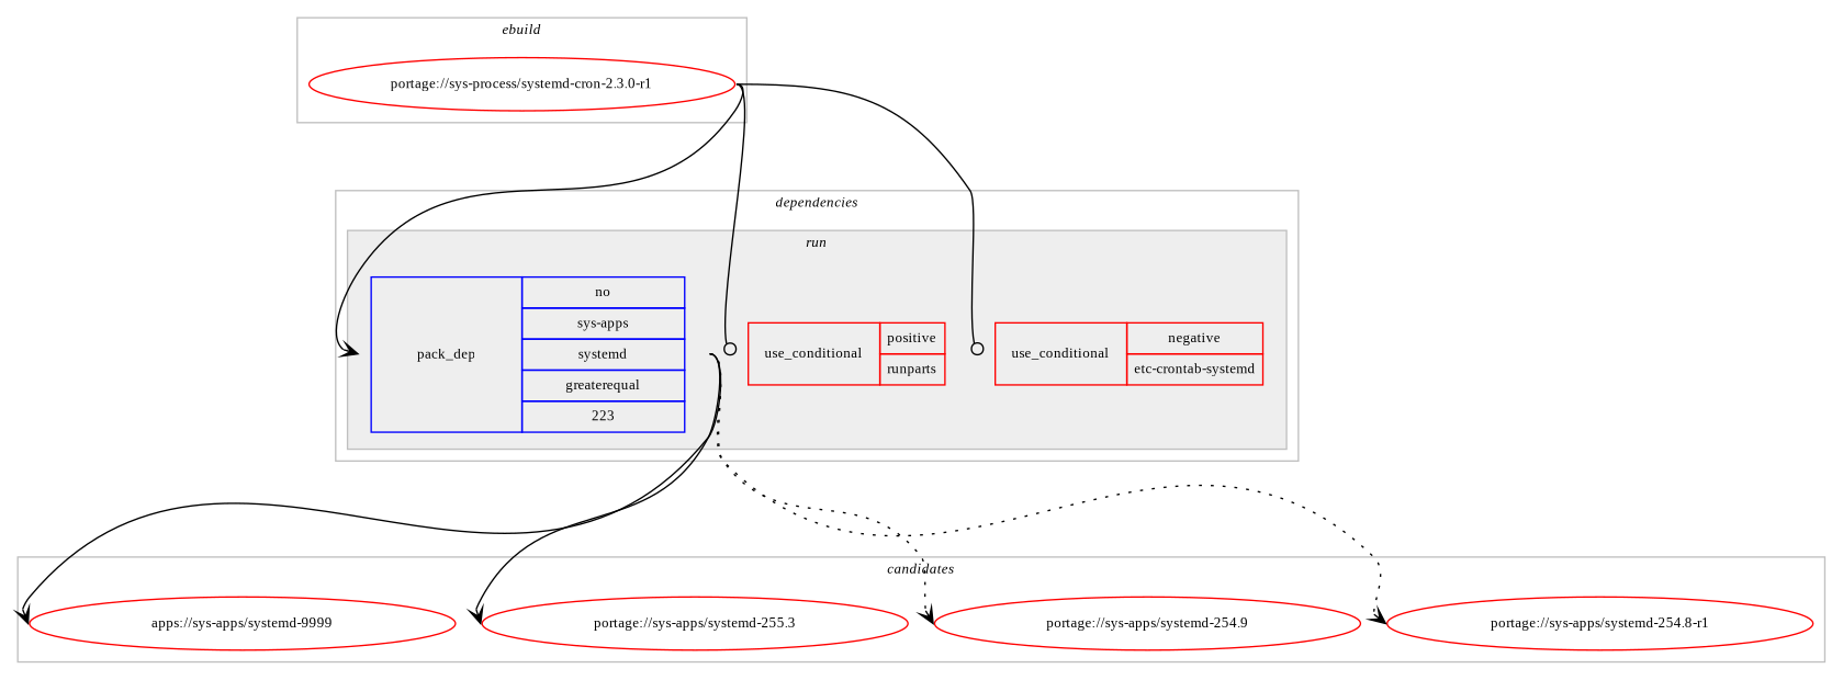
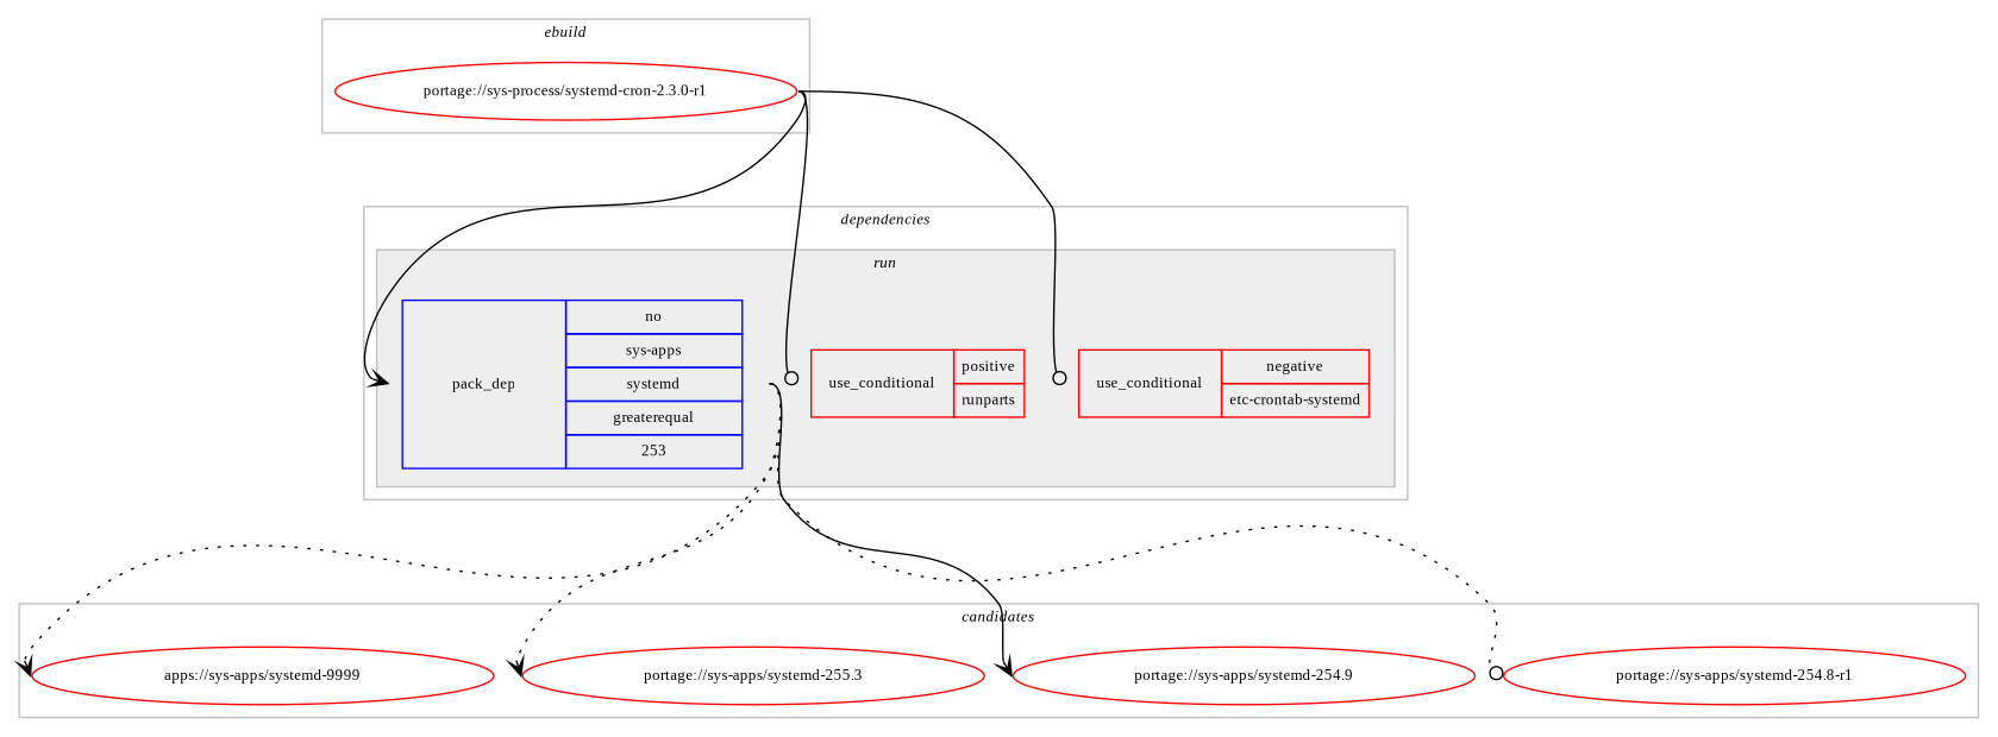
  digraph {
    compound=true
    concentrate=true
    fontname="Liberation Serif"
    fontsize=10
    newrank=true
    rankdir=TB
    ranksep=1.5
    node [color=red fontname="Liberation Serif" fontsize=10]
    edge [arrowhead=vee fontname="Liberation Serif" headport=w style=dotted tailport=e weight=100]
    n1 [label="portage://sys-process/systemd-cron-2.3.0-r1" width=4]
    n2 [label=<<TABLE BORDER="0" CELLBORDER="1" CELLSPACING="0" CELLPADDING="4"><TR><TD ROWSPAN="3" CELLPADDING="10">use_conditional</TD></TR><TR><TD>negative</TD></TR><TR><TD>etc-crontab-systemd</TD></TR></TABLE>> shape=none]
    n3 [label=<<TABLE BORDER="0" CELLBORDER="1" CELLSPACING="0" CELLPADDING="4"><TR><TD ROWSPAN="3" CELLPADDING="10">use_conditional</TD></TR><TR><TD>positive</TD></TR><TR><TD>runparts</TD></TR></TABLE>> shape=none]
-   n4 [color=blue label=<<TABLE BORDER="0" CELLBORDER="1" CELLSPACING="0" CELLPADDING="4" WIDTH="220"><TR><TD ROWSPAN="6" CELLPADDING="30">pack_dep</TD></TR><TR><TD WIDTH="110">no</TD></TR><TR><TD>sys-apps</TD></TR><TR><TD>systemd</TD></TR><TR><TD>greaterequal</TD></TR><TR><TD>223</TD></TR></TABLE>> shape=none]
+   n4 [color=blue label=<<TABLE BORDER="0" CELLBORDER="1" CELLSPACING="0" CELLPADDING="4" WIDTH="220"><TR><TD ROWSPAN="6" CELLPADDING="30">pack_dep</TD></TR><TR><TD WIDTH="110">no</TD></TR><TR><TD>sys-apps</TD></TR><TR><TD>systemd</TD></TR><TR><TD>greaterequal</TD></TR><TR><TD>253</TD></TR></TABLE>> shape=none]
    n5 [label="portage://sys-apps/systemd-254.8-r1" width=4]
    n6 [label="portage://sys-apps/systemd-254.9" width=4]
    n7 [label="portage://sys-apps/systemd-255.3" width=4]
    n8 [label="apps://sys-apps/systemd-9999" width=4]
    subgraph cluster_1 {
      color=gray
      label=<<i>ebuild</i>>
      rank=same
      n1
    }
    subgraph cluster_2 {
      color=gray
      label=<<i>dependencies</i>>
      subgraph cluster_3 {
        color=gray
        fillcolor="#eeeeee"
        label=<<i>compile</i>>
        style=filled
      }
      subgraph cluster_4 {
        color=gray
        fillcolor="#eeeeee"
        label=<<i>compile and run</i>>
        style=filled
      }
      subgraph cluster_5 {
        color=gray
        fillcolor="#eeeeee"
        label=<<i>run</i>>
        style=filled
        subgraph sub_6 {
          color=gray
          fillcolor="#eeeeee"
          label=<<i>run</i>>
          style=filled
          n2
        }
        subgraph sub_7 {
          color=gray
          fillcolor="#eeeeee"
          label=<<i>run</i>>
          style=filled
          n3
        }
        subgraph sub_8 {
          color=gray
          fillcolor="#eeeeee"
          label=<<i>run</i>>
          style=filled
          n4
        }
      }
    }
    subgraph cluster_9 {
      color=gray
      label=<<i>candidates</i>>
      rank=same
      subgraph sub_10 {
        color=black
        label=<<i>candidates</i>>
        nodesep=1
        rank=same
        n5
        n6
        n7
        n8
      }
    }
    n1 -> n2 [arrowhead=odot style=solid weight=20]
    n1 -> n3 [arrowhead=odot style=solid weight=20]
    n1 -> n4 [style=solid weight=20]
-   n4 -> n5
-   n4 -> n6
-   n4 -> n7 [style=solid]
-   n4 -> n8 [style=solid]
+   n4 -> n5 [arrowhead=odot]
+   n4 -> n6 [style=solid]
+   n4 -> n7
+   n4 -> n8
  }
